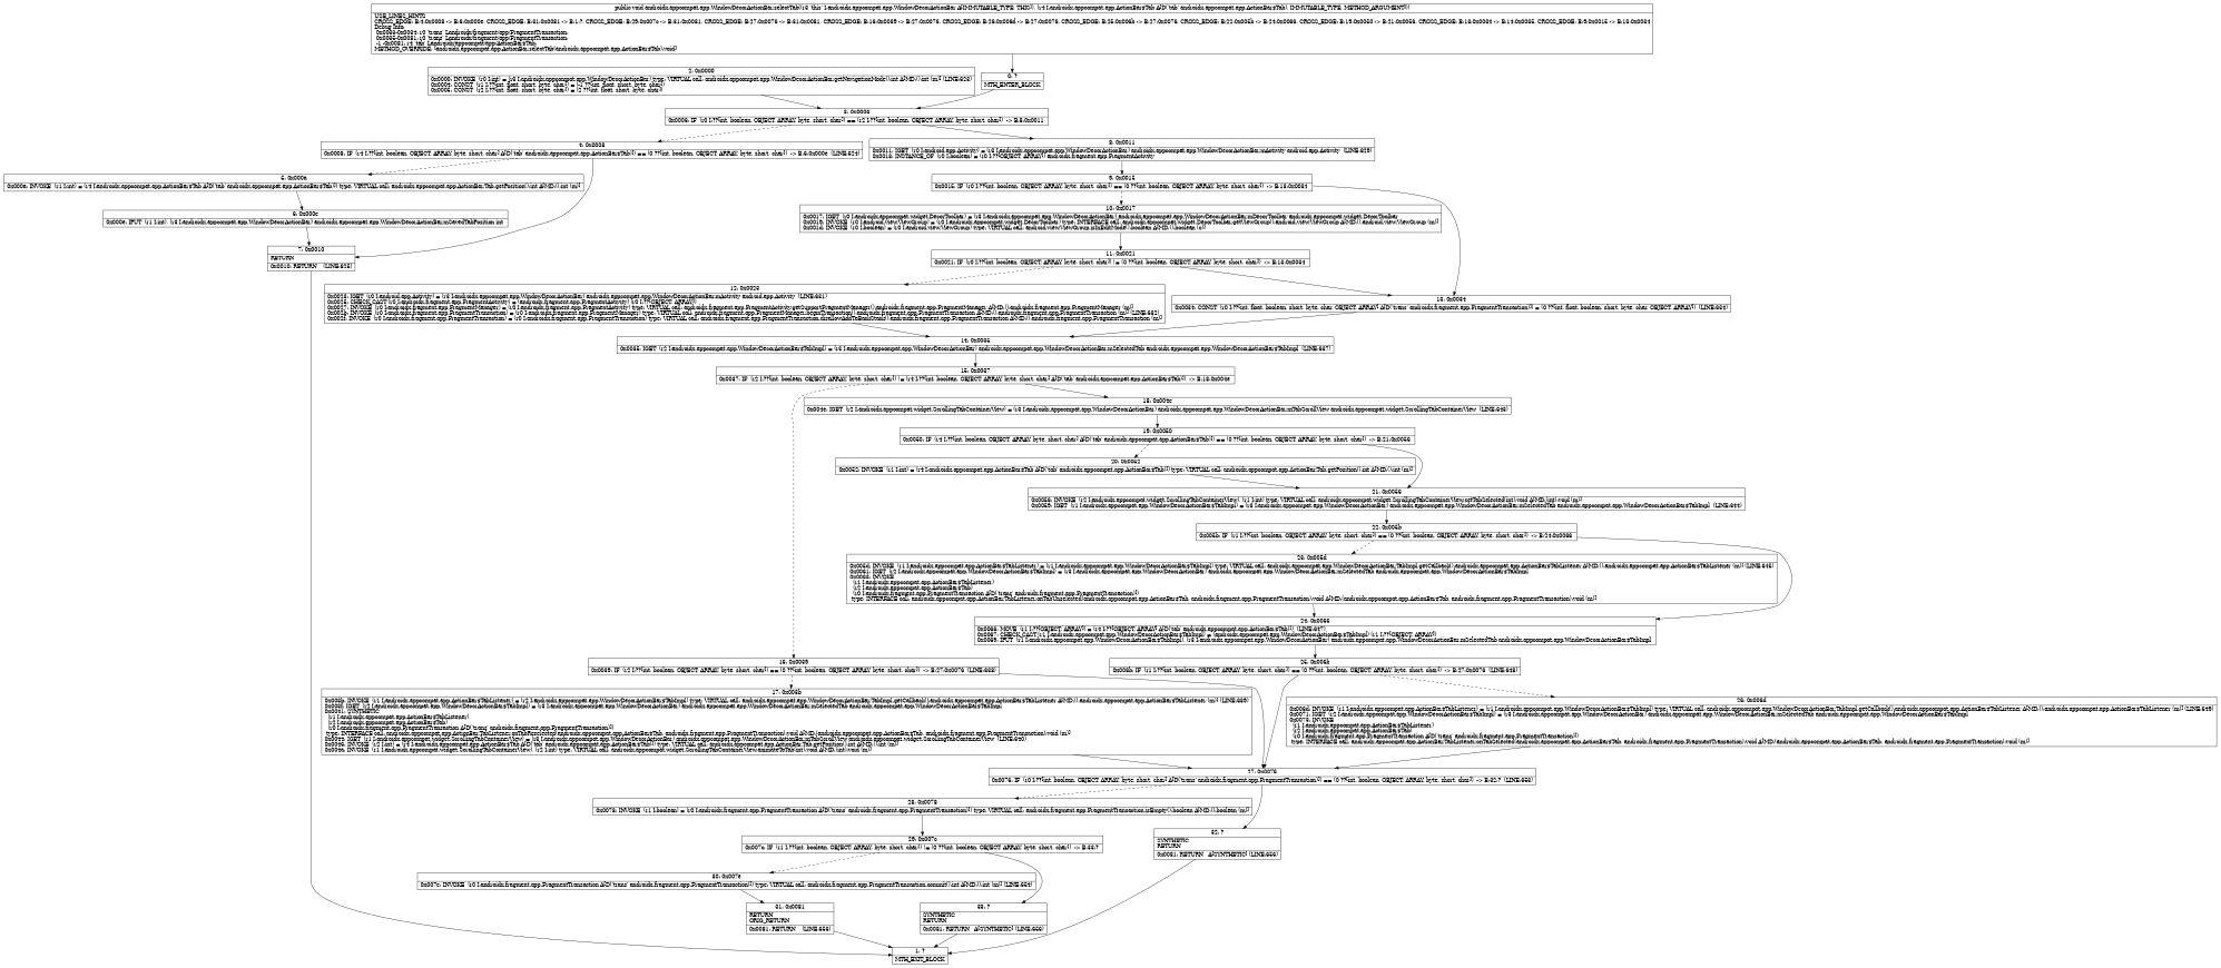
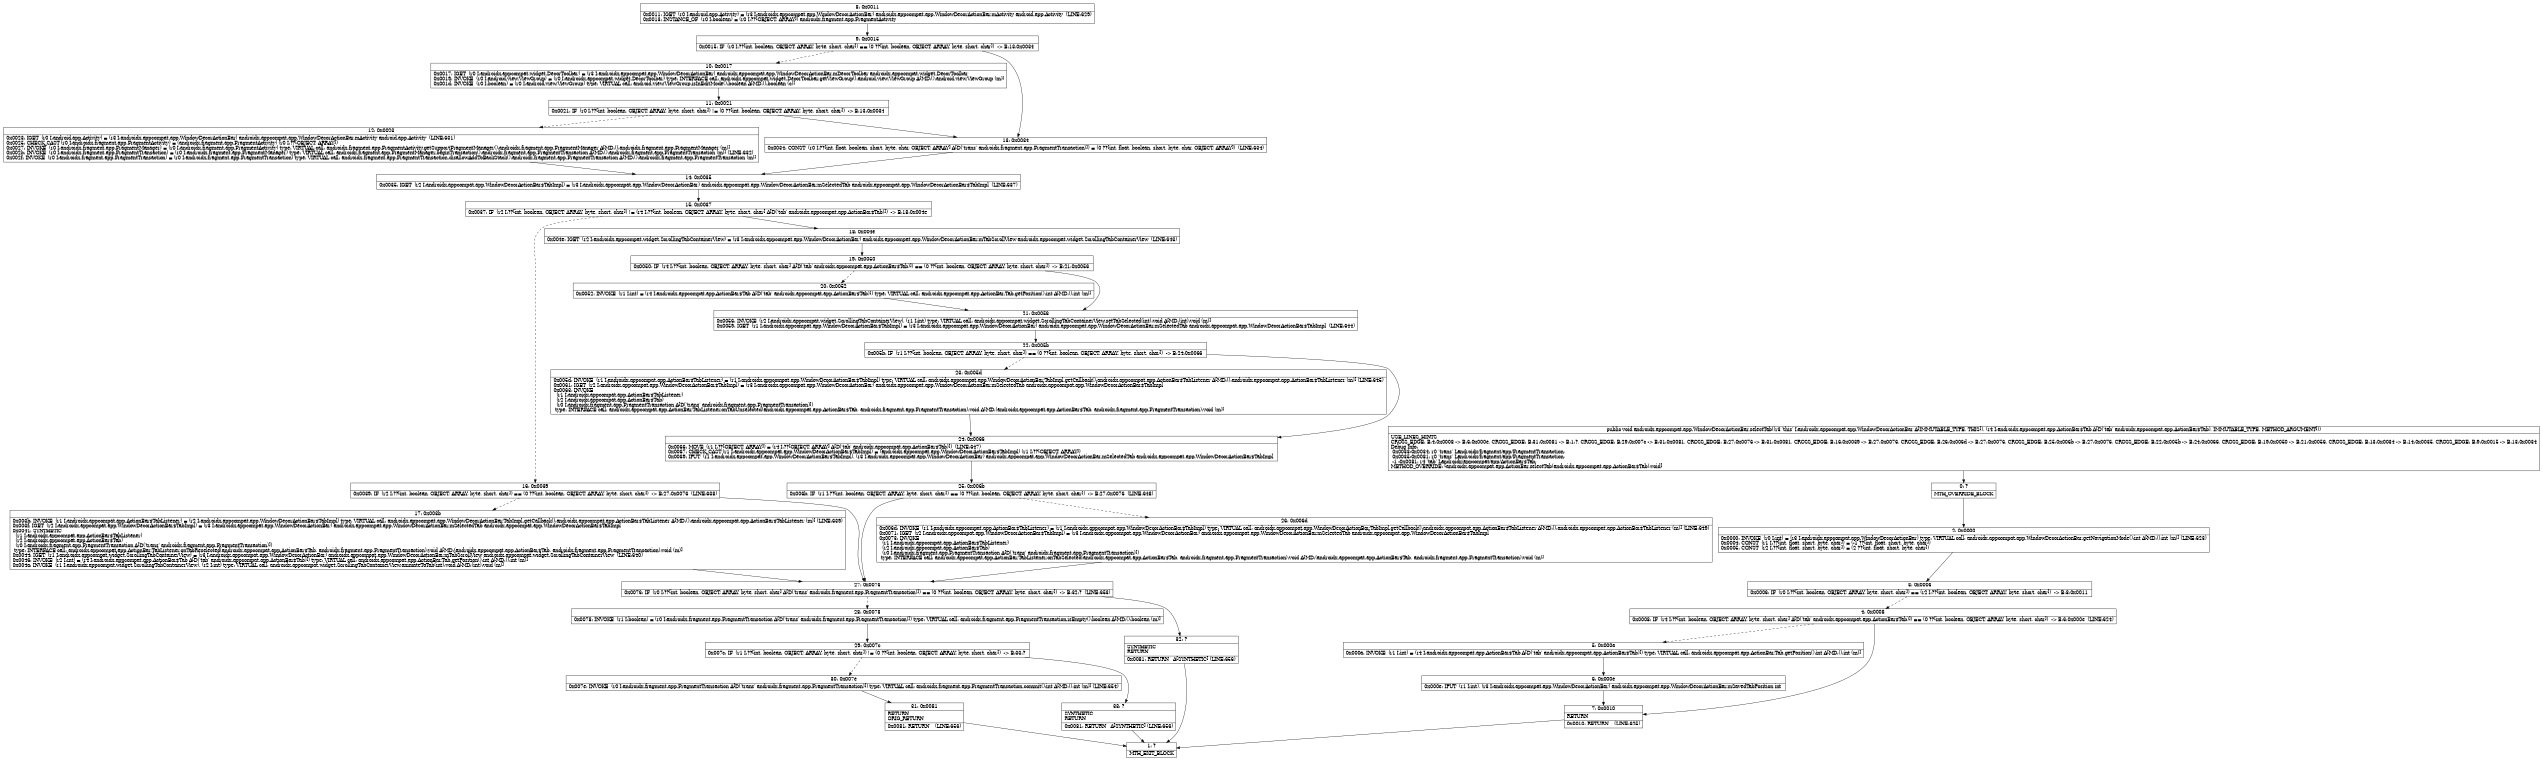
  digraph {
    node [shape=record]
-   n1 [label="{0\:\ ?|MTH_ENTER_BLOCK\l}"]
+   n1 [label="{0\:\ ?|MTH_OVERRIDE_BLOCK\l}"]
    n2 [label="{2\:\ 0x0000|0x0000: INVOKE  (r0 I:int) = (r3 I:androidx.appcompat.app.WindowDecorActionBar) type: VIRTUAL call: androidx.appcompat.app.WindowDecorActionBar.getNavigationMode():int A[MD:():int (m)] (LINE:623)\l0x0004: CONST  (r1 I:??[int, float, short, byte, char]) = (\-1 ??[int, float, short, byte, char]) \l0x0005: CONST  (r2 I:??[int, float, short, byte, char]) = (2 ??[int, float, short, byte, char]) \l}"]
    n3 [label="{3\:\ 0x0006|0x0006: IF  (r0 I:??[int, boolean, OBJECT, ARRAY, byte, short, char]) == (r2 I:??[int, boolean, OBJECT, ARRAY, byte, short, char])  \-\> B:8:0x0011 \l}"]
    n4 [label="{4\:\ 0x0008|0x0008: IF  (r4 I:??[int, boolean, OBJECT, ARRAY, byte, short, char] A[D('tab' androidx.appcompat.app.ActionBar$Tab)]) == (0 ??[int, boolean, OBJECT, ARRAY, byte, short, char])  \-\> B:6:0x000e  (LINE:624)\l}"]
    n5 [label="{8\:\ 0x0011|0x0011: IGET  (r0 I:android.app.Activity) = (r3 I:androidx.appcompat.app.WindowDecorActionBar) androidx.appcompat.app.WindowDecorActionBar.mActivity android.app.Activity  (LINE:629)\l0x0013: INSTANCE_OF  (r0 I:boolean) = (r0 I:??[OBJECT, ARRAY]) androidx.fragment.app.FragmentActivity \l}"]
    n6 [label="{5\:\ 0x000a|0x000a: INVOKE  (r1 I:int) = (r4 I:androidx.appcompat.app.ActionBar$Tab A[D('tab' androidx.appcompat.app.ActionBar$Tab)]) type: VIRTUAL call: androidx.appcompat.app.ActionBar.Tab.getPosition():int A[MD:():int (m)]\l}"]
    n7 [label="{7\:\ 0x0010|RETURN\l|0x0010: RETURN    (LINE:625)\l}"]
    n8 [label="{9\:\ 0x0015|0x0015: IF  (r0 I:??[int, boolean, OBJECT, ARRAY, byte, short, char]) == (0 ??[int, boolean, OBJECT, ARRAY, byte, short, char])  \-\> B:13:0x0034 \l}"]
    n9 [label="{6\:\ 0x000e|0x000e: IPUT  (r1 I:int), (r3 I:androidx.appcompat.app.WindowDecorActionBar) androidx.appcompat.app.WindowDecorActionBar.mSavedTabPosition int \l}"]
    n10 [label="{1\:\ ?|MTH_EXIT_BLOCK\l}"]
    n11 [label="{10\:\ 0x0017|0x0017: IGET  (r0 I:androidx.appcompat.widget.DecorToolbar) = (r3 I:androidx.appcompat.app.WindowDecorActionBar) androidx.appcompat.app.WindowDecorActionBar.mDecorToolbar androidx.appcompat.widget.DecorToolbar \l0x0019: INVOKE  (r0 I:android.view.ViewGroup) = (r0 I:androidx.appcompat.widget.DecorToolbar) type: INTERFACE call: androidx.appcompat.widget.DecorToolbar.getViewGroup():android.view.ViewGroup A[MD:():android.view.ViewGroup (m)]\l0x001d: INVOKE  (r0 I:boolean) = (r0 I:android.view.ViewGroup) type: VIRTUAL call: android.view.ViewGroup.isInEditMode():boolean A[MD:():boolean (c)]\l}"]
    n12 [label="{13\:\ 0x0034|0x0034: CONST  (r0 I:??[int, float, boolean, short, byte, char, OBJECT, ARRAY] A[D('trans' androidx.fragment.app.FragmentTransaction)]) = (0 ??[int, float, boolean, short, byte, char, OBJECT, ARRAY])  (LINE:634)\l}"]
    n13 [label="{11\:\ 0x0021|0x0021: IF  (r0 I:??[int, boolean, OBJECT, ARRAY, byte, short, char]) != (0 ??[int, boolean, OBJECT, ARRAY, byte, short, char])  \-\> B:13:0x0034 \l}"]
    n14 [label="{14\:\ 0x0035|0x0035: IGET  (r2 I:androidx.appcompat.app.WindowDecorActionBar$TabImpl) = (r3 I:androidx.appcompat.app.WindowDecorActionBar) androidx.appcompat.app.WindowDecorActionBar.mSelectedTab androidx.appcompat.app.WindowDecorActionBar$TabImpl  (LINE:637)\l}"]
    n15 [label="{12\:\ 0x0023|0x0023: IGET  (r0 I:android.app.Activity) = (r3 I:androidx.appcompat.app.WindowDecorActionBar) androidx.appcompat.app.WindowDecorActionBar.mActivity android.app.Activity  (LINE:631)\l0x0025: CHECK_CAST (r0 I:androidx.fragment.app.FragmentActivity) = (androidx.fragment.app.FragmentActivity) (r0 I:??[OBJECT, ARRAY]) \l0x0027: INVOKE  (r0 I:androidx.fragment.app.FragmentManager) = (r0 I:androidx.fragment.app.FragmentActivity) type: VIRTUAL call: androidx.fragment.app.FragmentActivity.getSupportFragmentManager():androidx.fragment.app.FragmentManager A[MD:():androidx.fragment.app.FragmentManager (m)]\l0x002b: INVOKE  (r0 I:androidx.fragment.app.FragmentTransaction) = (r0 I:androidx.fragment.app.FragmentManager) type: VIRTUAL call: androidx.fragment.app.FragmentManager.beginTransaction():androidx.fragment.app.FragmentTransaction A[MD:():androidx.fragment.app.FragmentTransaction (m)] (LINE:632)\l0x002f: INVOKE  (r0 I:androidx.fragment.app.FragmentTransaction) = (r0 I:androidx.fragment.app.FragmentTransaction) type: VIRTUAL call: androidx.fragment.app.FragmentTransaction.disallowAddToBackStack():androidx.fragment.app.FragmentTransaction A[MD:():androidx.fragment.app.FragmentTransaction (m)]\l}"]
    n16 [label="{15\:\ 0x0037|0x0037: IF  (r2 I:??[int, boolean, OBJECT, ARRAY, byte, short, char]) != (r4 I:??[int, boolean, OBJECT, ARRAY, byte, short, char] A[D('tab' androidx.appcompat.app.ActionBar$Tab)])  \-\> B:18:0x004e \l}"]
    n17 [label="{16\:\ 0x0039|0x0039: IF  (r2 I:??[int, boolean, OBJECT, ARRAY, byte, short, char]) == (0 ??[int, boolean, OBJECT, ARRAY, byte, short, char])  \-\> B:27:0x0076  (LINE:638)\l}"]
    n18 [label="{18\:\ 0x004e|0x004e: IGET  (r2 I:androidx.appcompat.widget.ScrollingTabContainerView) = (r3 I:androidx.appcompat.app.WindowDecorActionBar) androidx.appcompat.app.WindowDecorActionBar.mTabScrollView androidx.appcompat.widget.ScrollingTabContainerView  (LINE:643)\l}"]
    n19 [label="{17\:\ 0x003b|0x003b: INVOKE  (r1 I:androidx.appcompat.app.ActionBar$TabListener) = (r2 I:androidx.appcompat.app.WindowDecorActionBar$TabImpl) type: VIRTUAL call: androidx.appcompat.app.WindowDecorActionBar.TabImpl.getCallback():androidx.appcompat.app.ActionBar$TabListener A[MD:():androidx.appcompat.app.ActionBar$TabListener (m)] (LINE:639)\l0x003f: IGET  (r2 I:androidx.appcompat.app.WindowDecorActionBar$TabImpl) = (r3 I:androidx.appcompat.app.WindowDecorActionBar) androidx.appcompat.app.WindowDecorActionBar.mSelectedTab androidx.appcompat.app.WindowDecorActionBar$TabImpl \l0x0041: SYNTHETIC  \l  (r1 I:androidx.appcompat.app.ActionBar$TabListener)\l  (r2 I:androidx.appcompat.app.ActionBar$Tab)\l  (r0 I:androidx.fragment.app.FragmentTransaction A[D('trans' androidx.fragment.app.FragmentTransaction)])\l type: INTERFACE call: androidx.appcompat.app.ActionBar.TabListener.onTabReselected(androidx.appcompat.app.ActionBar$Tab, androidx.fragment.app.FragmentTransaction):void A[MD:(androidx.appcompat.app.ActionBar$Tab, androidx.fragment.app.FragmentTransaction):void (m)]\l0x0044: IGET  (r1 I:androidx.appcompat.widget.ScrollingTabContainerView) = (r3 I:androidx.appcompat.app.WindowDecorActionBar) androidx.appcompat.app.WindowDecorActionBar.mTabScrollView androidx.appcompat.widget.ScrollingTabContainerView  (LINE:640)\l0x0046: INVOKE  (r2 I:int) = (r4 I:androidx.appcompat.app.ActionBar$Tab A[D('tab' androidx.appcompat.app.ActionBar$Tab)]) type: VIRTUAL call: androidx.appcompat.app.ActionBar.Tab.getPosition():int A[MD:():int (m)]\l0x004a: INVOKE  (r1 I:androidx.appcompat.widget.ScrollingTabContainerView), (r2 I:int) type: VIRTUAL call: androidx.appcompat.widget.ScrollingTabContainerView.animateToTab(int):void A[MD:(int):void (m)]\l}"]
    n20 [label="{27\:\ 0x0076|0x0076: IF  (r0 I:??[int, boolean, OBJECT, ARRAY, byte, short, char] A[D('trans' androidx.fragment.app.FragmentTransaction)]) == (0 ??[int, boolean, OBJECT, ARRAY, byte, short, char])  \-\> B:32:?  (LINE:653)\l}"]
    n21 [label="{19\:\ 0x0050|0x0050: IF  (r4 I:??[int, boolean, OBJECT, ARRAY, byte, short, char] A[D('tab' androidx.appcompat.app.ActionBar$Tab)]) == (0 ??[int, boolean, OBJECT, ARRAY, byte, short, char])  \-\> B:21:0x0056 \l}"]
    n22 [label="{28\:\ 0x0078|0x0078: INVOKE  (r1 I:boolean) = (r0 I:androidx.fragment.app.FragmentTransaction A[D('trans' androidx.fragment.app.FragmentTransaction)]) type: VIRTUAL call: androidx.fragment.app.FragmentTransaction.isEmpty():boolean A[MD:():boolean (m)]\l}"]
    n23 [label="{32\:\ ?|SYNTHETIC\lRETURN\l|0x0081: RETURN   A[SYNTHETIC] (LINE:656)\l}"]
    n24 [label="{29\:\ 0x007c|0x007c: IF  (r1 I:??[int, boolean, OBJECT, ARRAY, byte, short, char]) != (0 ??[int, boolean, OBJECT, ARRAY, byte, short, char])  \-\> B:33:? \l}"]
    n25 [label="{30\:\ 0x007e|0x007e: INVOKE  (r0 I:androidx.fragment.app.FragmentTransaction A[D('trans' androidx.fragment.app.FragmentTransaction)]) type: VIRTUAL call: androidx.fragment.app.FragmentTransaction.commit():int A[MD:():int (m)] (LINE:654)\l}"]
    n26 [label="{33\:\ ?|SYNTHETIC\lRETURN\l|0x0081: RETURN   A[SYNTHETIC] (LINE:656)\l}"]
    n27 [label="{31\:\ 0x0081|RETURN\lORIG_RETURN\l|0x0081: RETURN    (LINE:656)\l}"]
    n28 [label="{20\:\ 0x0052|0x0052: INVOKE  (r1 I:int) = (r4 I:androidx.appcompat.app.ActionBar$Tab A[D('tab' androidx.appcompat.app.ActionBar$Tab)]) type: VIRTUAL call: androidx.appcompat.app.ActionBar.Tab.getPosition():int A[MD:():int (m)]\l}"]
    n29 [label="{21\:\ 0x0056|0x0056: INVOKE  (r2 I:androidx.appcompat.widget.ScrollingTabContainerView), (r1 I:int) type: VIRTUAL call: androidx.appcompat.widget.ScrollingTabContainerView.setTabSelected(int):void A[MD:(int):void (m)]\l0x0059: IGET  (r1 I:androidx.appcompat.app.WindowDecorActionBar$TabImpl) = (r3 I:androidx.appcompat.app.WindowDecorActionBar) androidx.appcompat.app.WindowDecorActionBar.mSelectedTab androidx.appcompat.app.WindowDecorActionBar$TabImpl  (LINE:644)\l}"]
    n30 [label="{22\:\ 0x005b|0x005b: IF  (r1 I:??[int, boolean, OBJECT, ARRAY, byte, short, char]) == (0 ??[int, boolean, OBJECT, ARRAY, byte, short, char])  \-\> B:24:0x0066 \l}"]
    n31 [label="{23\:\ 0x005d|0x005d: INVOKE  (r1 I:androidx.appcompat.app.ActionBar$TabListener) = (r1 I:androidx.appcompat.app.WindowDecorActionBar$TabImpl) type: VIRTUAL call: androidx.appcompat.app.WindowDecorActionBar.TabImpl.getCallback():androidx.appcompat.app.ActionBar$TabListener A[MD:():androidx.appcompat.app.ActionBar$TabListener (m)] (LINE:645)\l0x0061: IGET  (r2 I:androidx.appcompat.app.WindowDecorActionBar$TabImpl) = (r3 I:androidx.appcompat.app.WindowDecorActionBar) androidx.appcompat.app.WindowDecorActionBar.mSelectedTab androidx.appcompat.app.WindowDecorActionBar$TabImpl \l0x0063: INVOKE  \l  (r1 I:androidx.appcompat.app.ActionBar$TabListener)\l  (r2 I:androidx.appcompat.app.ActionBar$Tab)\l  (r0 I:androidx.fragment.app.FragmentTransaction A[D('trans' androidx.fragment.app.FragmentTransaction)])\l type: INTERFACE call: androidx.appcompat.app.ActionBar.TabListener.onTabUnselected(androidx.appcompat.app.ActionBar$Tab, androidx.fragment.app.FragmentTransaction):void A[MD:(androidx.appcompat.app.ActionBar$Tab, androidx.fragment.app.FragmentTransaction):void (m)]\l}"]
    n32 [label="{24\:\ 0x0066|0x0066: MOVE  (r1 I:??[OBJECT, ARRAY]) = (r4 I:??[OBJECT, ARRAY] A[D('tab' androidx.appcompat.app.ActionBar$Tab)])  (LINE:647)\l0x0067: CHECK_CAST (r1 I:androidx.appcompat.app.WindowDecorActionBar$TabImpl) = (androidx.appcompat.app.WindowDecorActionBar$TabImpl) (r1 I:??[OBJECT, ARRAY]) \l0x0069: IPUT  (r1 I:androidx.appcompat.app.WindowDecorActionBar$TabImpl), (r3 I:androidx.appcompat.app.WindowDecorActionBar) androidx.appcompat.app.WindowDecorActionBar.mSelectedTab androidx.appcompat.app.WindowDecorActionBar$TabImpl \l}"]
    n33 [label="{25\:\ 0x006b|0x006b: IF  (r1 I:??[int, boolean, OBJECT, ARRAY, byte, short, char]) == (0 ??[int, boolean, OBJECT, ARRAY, byte, short, char])  \-\> B:27:0x0076  (LINE:648)\l}"]
    n34 [label="{26\:\ 0x006d|0x006d: INVOKE  (r1 I:androidx.appcompat.app.ActionBar$TabListener) = (r1 I:androidx.appcompat.app.WindowDecorActionBar$TabImpl) type: VIRTUAL call: androidx.appcompat.app.WindowDecorActionBar.TabImpl.getCallback():androidx.appcompat.app.ActionBar$TabListener A[MD:():androidx.appcompat.app.ActionBar$TabListener (m)] (LINE:649)\l0x0071: IGET  (r2 I:androidx.appcompat.app.WindowDecorActionBar$TabImpl) = (r3 I:androidx.appcompat.app.WindowDecorActionBar) androidx.appcompat.app.WindowDecorActionBar.mSelectedTab androidx.appcompat.app.WindowDecorActionBar$TabImpl \l0x0073: INVOKE  \l  (r1 I:androidx.appcompat.app.ActionBar$TabListener)\l  (r2 I:androidx.appcompat.app.ActionBar$Tab)\l  (r0 I:androidx.fragment.app.FragmentTransaction A[D('trans' androidx.fragment.app.FragmentTransaction)])\l type: INTERFACE call: androidx.appcompat.app.ActionBar.TabListener.onTabSelected(androidx.appcompat.app.ActionBar$Tab, androidx.fragment.app.FragmentTransaction):void A[MD:(androidx.appcompat.app.ActionBar$Tab, androidx.fragment.app.FragmentTransaction):void (m)]\l}"]
    n35 [label="{public void androidx.appcompat.app.WindowDecorActionBar.selectTab((r3 'this' I:androidx.appcompat.app.WindowDecorActionBar A[IMMUTABLE_TYPE, THIS]), (r4 I:androidx.appcompat.app.ActionBar$Tab A[D('tab' androidx.appcompat.app.ActionBar$Tab), IMMUTABLE_TYPE, METHOD_ARGUMENT]))  | USE_LINES_HINTS\lCROSS_EDGE: B:4:0x0008 \-\> B:6:0x000e, CROSS_EDGE: B:31:0x0081 \-\> B:1:?, CROSS_EDGE: B:29:0x007c \-\> B:31:0x0081, CROSS_EDGE: B:27:0x0076 \-\> B:31:0x0081, CROSS_EDGE: B:16:0x0039 \-\> B:27:0x0076, CROSS_EDGE: B:26:0x006d \-\> B:27:0x0076, CROSS_EDGE: B:25:0x006b \-\> B:27:0x0076, CROSS_EDGE: B:22:0x005b \-\> B:24:0x0066, CROSS_EDGE: B:19:0x0050 \-\> B:21:0x0056, CROSS_EDGE: B:13:0x0034 \-\> B:14:0x0035, CROSS_EDGE: B:9:0x0015 \-\> B:13:0x0034\lDebug Info:\l  0x0033\-0x0034: r0 'trans' Landroidx\/fragment\/app\/FragmentTransaction;\l  0x0035\-0x0081: r0 'trans' Landroidx\/fragment\/app\/FragmentTransaction;\l  \-1 \-0x0081: r4 'tab' Landroidx\/appcompat\/app\/ActionBar$Tab;\lMETHOD_OVERRIDE: [androidx.appcompat.app.ActionBar.selectTab(androidx.appcompat.app.ActionBar$Tab):void]\l}"]
-   n1 -> n3
+   n1 -> n2
    n2 -> n3
    n3 -> n4 [style=dashed]
-   n3 -> n5
    n4 -> n6 [style=dashed]
    n4 -> n7
    n5 -> n8
    n6 -> n9
    n7 -> n10
    n8 -> n11 [style=dashed]
    n8 -> n12
    n9 -> n7
    n11 -> n13
    n12 -> n14
    n13 -> n12
    n13 -> n15 [style=dashed]
    n14 -> n16
    n15 -> n14
    n16 -> n17 [style=dashed]
    n16 -> n18
    n17 -> n19 [style=dashed]
    n17 -> n20
    n18 -> n21
    n19 -> n20
    n20 -> n22 [style=dashed]
    n20 -> n23
    n21 -> n28 [style=dashed]
    n21 -> n29
    n22 -> n24
    n23 -> n10
    n24 -> n25 [style=dashed]
    n24 -> n26
    n25 -> n27
    n26 -> n10
    n27 -> n10
    n28 -> n29
    n29 -> n30
    n30 -> n31 [style=dashed]
    n30 -> n32
    n31 -> n32
    n32 -> n33
    n33 -> n20
    n33 -> n34 [style=dashed]
    n34 -> n20
    n35 -> n1
  }
